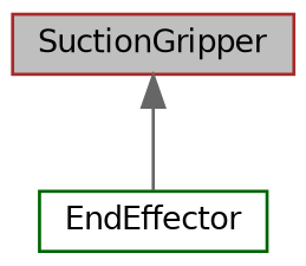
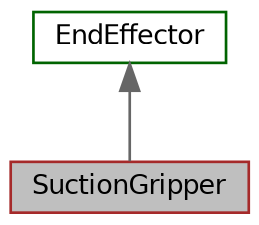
  digraph {
    node [fontname=Helvetica fontsize=10 shape=record style=filled]
    n1 [color=brown fillcolor=grey75 fontcolor=black height=0.2 label=SuctionGripper width=0.4]
    n2 [color=darkgreen fillcolor=white height=0.2 label=EndEffector width=0.4]
-   n1 -> n2 [color=gray40 dir=back fontname=Helvetica fontsize=10 labelfontname=Helvetica labelfontsize=10 style=solid]
+   n2 -> n1 [color=gray40 dir=back fontname=Helvetica fontsize=10 labelfontname=Helvetica labelfontsize=10 style=solid]
  }
